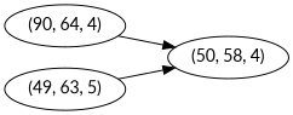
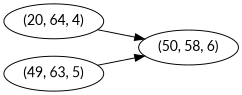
  digraph {
    fontname=Lato
    rankdir=LR
    node [fontname=Lato]
    edge [fontname=Lato]
-   "(20, 64, 4)" [label="(90, 64, 4)"]
-   "(50, 58, 6)" [label="(50, 58, 4)"]
+   "(20, 64, 4)"
+   "(50, 58, 6)"
    "(49, 63, 5)"
    "(20, 64, 4)" -> "(50, 58, 6)"
    "(49, 63, 5)" -> "(50, 58, 6)"
  }
